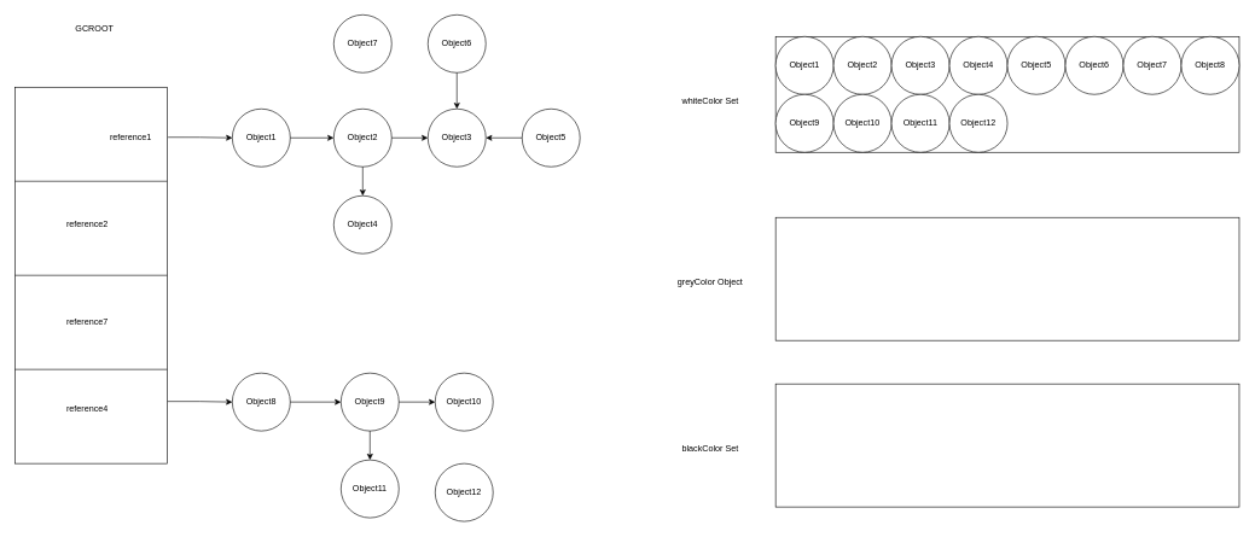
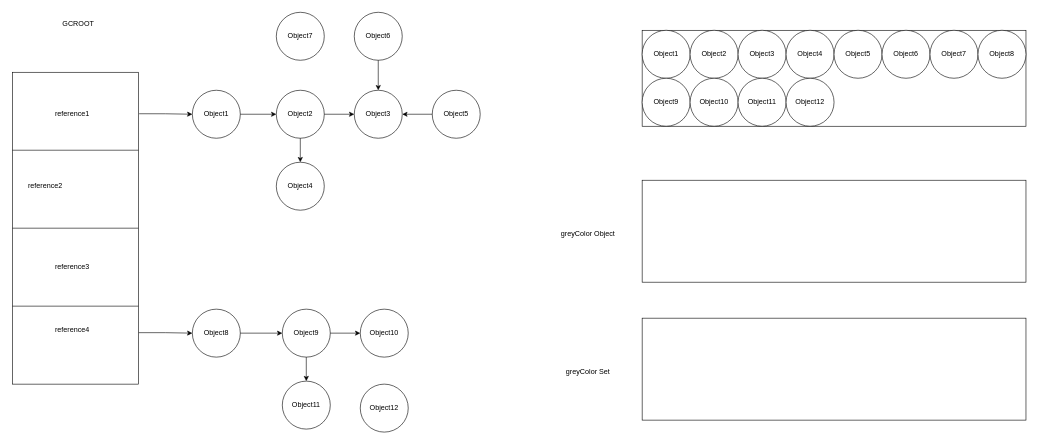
  <mxCell id="0" />
  <mxCell id="1" parent="0" />
  <mxCell id="2" style="edgeStyle=orthogonalEdgeStyle;rounded=0;orthogonalLoop=1;jettySize=auto;html=1;entryX=0;entryY=0.5;entryDx=0;entryDy=0;fontColor=#FFFFFF;exitX=1.006;exitY=0.133;exitDx=0;exitDy=0;exitPerimeter=0;" edge="1" parent="1" source="4" target="9"><mxGeometry relative="1" as="geometry" /></mxCell>
  <mxCell id="3" style="edgeStyle=orthogonalEdgeStyle;rounded=0;orthogonalLoop=1;jettySize=auto;html=1;entryX=0;entryY=0.5;entryDx=0;entryDy=0;fontColor=#FFFFFF;exitX=1.002;exitY=0.835;exitDx=0;exitDy=0;exitPerimeter=0;" edge="1" parent="1" source="4" target="24"><mxGeometry relative="1" as="geometry" /></mxCell>
  <mxCell id="4" value="" style="rounded=0;whiteSpace=wrap;html=1;" vertex="1" parent="1"><mxGeometry x="20" y="120" width="210" height="520" as="geometry" /></mxCell>
  <mxCell id="5" value="GCROOT" style="text;html=1;strokeColor=none;fillColor=none;align=center;verticalAlign=middle;whiteSpace=wrap;rounded=0;" vertex="1" parent="1"><mxGeometry x="70" y="20" width="120" height="40" as="geometry" /></mxCell>
  <mxCell id="6" value="" style="endArrow=none;html=1;rounded=0;exitX=0;exitY=0.25;exitDx=0;exitDy=0;entryX=1;entryY=0.25;entryDx=0;entryDy=0;" edge="1" parent="1" source="4" target="4"><mxGeometry width="50" height="50" relative="1" as="geometry"><mxPoint x="350" y="520" as="sourcePoint" /><mxPoint x="400" y="470" as="targetPoint" /></mxGeometry></mxCell>
  <mxCell id="7" value="" style="endArrow=none;html=1;rounded=0;exitX=0;exitY=0.5;exitDx=0;exitDy=0;entryX=1;entryY=0.5;entryDx=0;entryDy=0;" edge="1" parent="1" source="4" target="4"><mxGeometry width="50" height="50" relative="1" as="geometry"><mxPoint x="350" y="520" as="sourcePoint" /><mxPoint x="400" y="470" as="targetPoint" /></mxGeometry></mxCell>
  <mxCell id="8" value="" style="endArrow=none;html=1;rounded=0;exitX=0;exitY=0.75;exitDx=0;exitDy=0;entryX=1;entryY=0.75;entryDx=0;entryDy=0;" edge="1" parent="1" source="4" target="4"><mxGeometry width="50" height="50" relative="1" as="geometry"><mxPoint x="350" y="520" as="sourcePoint" /><mxPoint x="400" y="470" as="targetPoint" /></mxGeometry></mxCell>
  <mxCell id="9" value="Object1" style="ellipse;whiteSpace=wrap;html=1;aspect=fixed;fillColor=#FFFFFF;" vertex="1" parent="1"><mxGeometry x="320" y="150" width="80" height="80" as="geometry" /></mxCell>
  <mxCell id="10" value="Object2" style="ellipse;whiteSpace=wrap;html=1;aspect=fixed;" vertex="1" parent="1"><mxGeometry x="460" y="150" width="80" height="80" as="geometry" /></mxCell>
  <mxCell id="11" value="Object3" style="ellipse;whiteSpace=wrap;html=1;aspect=fixed;" vertex="1" parent="1"><mxGeometry x="590" y="150" width="80" height="80" as="geometry" /></mxCell>
  <mxCell id="12" value="Object5" style="ellipse;whiteSpace=wrap;html=1;aspect=fixed;" vertex="1" parent="1"><mxGeometry x="720" y="150" width="80" height="80" as="geometry" /></mxCell>
  <mxCell id="13" value="" style="endArrow=classic;html=1;rounded=0;entryX=0;entryY=0.5;entryDx=0;entryDy=0;" edge="1" parent="1" target="10"><mxGeometry width="50" height="50" relative="1" as="geometry"><mxPoint x="400" y="190" as="sourcePoint" /><mxPoint x="350" y="270" as="targetPoint" /></mxGeometry></mxCell>
  <mxCell id="14" value="" style="endArrow=classic;html=1;rounded=0;exitX=1;exitY=0.5;exitDx=0;exitDy=0;entryX=0;entryY=0.5;entryDx=0;entryDy=0;" edge="1" parent="1" source="10" target="11"><mxGeometry width="50" height="50" relative="1" as="geometry"><mxPoint x="400" y="190" as="sourcePoint" /><mxPoint x="350" y="270" as="targetPoint" /></mxGeometry></mxCell>
  <mxCell id="15" value="" style="endArrow=classic;html=1;rounded=0;entryX=1;entryY=0.5;entryDx=0;entryDy=0;exitX=0;exitY=0.5;exitDx=0;exitDy=0;" edge="1" parent="1" source="12" target="11"><mxGeometry width="50" height="50" relative="1" as="geometry"><mxPoint x="710" y="230" as="sourcePoint" /><mxPoint x="760" y="180" as="targetPoint" /></mxGeometry></mxCell>
  <mxCell id="16" value="Object4" style="ellipse;whiteSpace=wrap;html=1;aspect=fixed;" vertex="1" parent="1"><mxGeometry x="460" y="270" width="80" height="80" as="geometry" /></mxCell>
  <mxCell id="17" value="" style="endArrow=classic;html=1;rounded=0;exitX=0.5;exitY=1;exitDx=0;exitDy=0;entryX=0.5;entryY=0;entryDx=0;entryDy=0;" edge="1" parent="1" source="10" target="16"><mxGeometry width="50" height="50" relative="1" as="geometry"><mxPoint x="400" y="190" as="sourcePoint" /><mxPoint x="350" y="270" as="targetPoint" /></mxGeometry></mxCell>
- <mxCell id="18" value="reference1" style="text;html=1;strokeColor=none;fillColor=none;align=center;verticalAlign=middle;whiteSpace=wrap;rounded=0;" vertex="1" parent="1"><mxGeometry x="150" y="175" width="60" height="30" as="geometry" /></mxCell>
- <mxCell id="19" value="reference2" style="text;html=1;strokeColor=none;fillColor=none;align=center;verticalAlign=middle;whiteSpace=wrap;rounded=0;" vertex="1" parent="1"><mxGeometry x="90" y="295" width="60" height="30" as="geometry" /></mxCell>
- <mxCell id="20" value="reference7" style="text;html=1;strokeColor=none;fillColor=none;align=center;verticalAlign=middle;whiteSpace=wrap;rounded=0;" vertex="1" parent="1"><mxGeometry x="90" y="430" width="60" height="30" as="geometry" /></mxCell>
- <mxCell id="21" value="reference4" style="text;html=1;strokeColor=none;fillColor=none;align=center;verticalAlign=middle;whiteSpace=wrap;rounded=0;" vertex="1" parent="1"><mxGeometry x="90" y="550" width="60" height="30" as="geometry" /></mxCell>
+ <mxCell id="18" value="reference1" style="text;html=1;strokeColor=none;fillColor=none;align=center;verticalAlign=middle;whiteSpace=wrap;rounded=0;" vertex="1" parent="1"><mxGeometry x="90" y="175" width="60" height="30" as="geometry" /></mxCell>
+ <mxCell id="19" value="reference2" style="text;html=1;strokeColor=none;fillColor=none;align=center;verticalAlign=middle;whiteSpace=wrap;rounded=0;" vertex="1" parent="1"><mxGeometry x="45" y="295" width="60" height="30" as="geometry" /></mxCell>
+ <mxCell id="20" value="reference3" style="text;html=1;strokeColor=none;fillColor=none;align=center;verticalAlign=middle;whiteSpace=wrap;rounded=0;" vertex="1" parent="1"><mxGeometry x="90" y="430" width="60" height="30" as="geometry" /></mxCell>
+ <mxCell id="21" value="reference4" style="text;html=1;strokeColor=none;fillColor=none;align=center;verticalAlign=middle;whiteSpace=wrap;rounded=0;" vertex="1" parent="1"><mxGeometry x="90" y="535" width="60" height="30" as="geometry" /></mxCell>
  <mxCell id="22" value="Object6" style="ellipse;whiteSpace=wrap;html=1;aspect=fixed;" vertex="1" parent="1"><mxGeometry x="590" y="20" width="80" height="80" as="geometry" /></mxCell>
  <mxCell id="23" value="" style="endArrow=classic;html=1;rounded=0;exitX=0.5;exitY=1;exitDx=0;exitDy=0;entryX=0.5;entryY=0;entryDx=0;entryDy=0;" edge="1" parent="1" source="22" target="11"><mxGeometry width="50" height="50" relative="1" as="geometry"><mxPoint x="400" y="190" as="sourcePoint" /><mxPoint x="350" y="270" as="targetPoint" /></mxGeometry></mxCell>
  <mxCell id="24" value="Object8" style="ellipse;whiteSpace=wrap;html=1;aspect=fixed;fillColor=#FFFFFF;" vertex="1" parent="1"><mxGeometry x="320" y="515" width="80" height="80" as="geometry" /></mxCell>
  <mxCell id="25" value="Object9" style="ellipse;whiteSpace=wrap;html=1;aspect=fixed;" vertex="1" parent="1"><mxGeometry x="470" y="515" width="80" height="80" as="geometry" /></mxCell>
  <mxCell id="26" value="Object10" style="ellipse;whiteSpace=wrap;html=1;aspect=fixed;" vertex="1" parent="1"><mxGeometry x="600" y="515" width="80" height="80" as="geometry" /></mxCell>
  <mxCell id="27" value="" style="endArrow=classic;html=1;rounded=0;entryX=0;entryY=0.5;entryDx=0;entryDy=0;exitX=1;exitY=0.5;exitDx=0;exitDy=0;" edge="1" target="25" parent="1" source="24"><mxGeometry width="50" height="50" relative="1" as="geometry"><mxPoint x="410" y="555" as="sourcePoint" /><mxPoint x="360" y="635" as="targetPoint" /></mxGeometry></mxCell>
  <mxCell id="28" value="" style="endArrow=classic;html=1;rounded=0;exitX=1;exitY=0.5;exitDx=0;exitDy=0;entryX=0;entryY=0.5;entryDx=0;entryDy=0;" edge="1" source="25" target="26" parent="1"><mxGeometry width="50" height="50" relative="1" as="geometry"><mxPoint x="410" y="555" as="sourcePoint" /><mxPoint x="360" y="635" as="targetPoint" /></mxGeometry></mxCell>
  <mxCell id="29" value="Object11" style="ellipse;whiteSpace=wrap;html=1;aspect=fixed;" vertex="1" parent="1"><mxGeometry x="470" y="635" width="80" height="80" as="geometry" /></mxCell>
  <mxCell id="30" value="" style="endArrow=classic;html=1;rounded=0;exitX=0.5;exitY=1;exitDx=0;exitDy=0;entryX=0.5;entryY=0;entryDx=0;entryDy=0;" edge="1" source="25" target="29" parent="1"><mxGeometry width="50" height="50" relative="1" as="geometry"><mxPoint x="410" y="555" as="sourcePoint" /><mxPoint x="360" y="635" as="targetPoint" /></mxGeometry></mxCell>
  <mxCell id="31" value="Object7" style="ellipse;whiteSpace=wrap;html=1;aspect=fixed;" vertex="1" parent="1"><mxGeometry x="460" y="20" width="80" height="80" as="geometry" /></mxCell>
  <mxCell id="32" value="Object12" style="ellipse;whiteSpace=wrap;html=1;aspect=fixed;" vertex="1" parent="1"><mxGeometry x="600" y="640" width="80" height="80" as="geometry" /></mxCell>
  <mxCell id="33" value="1" parent="0" />
  <mxCell id="34" value="" style="rounded=0;whiteSpace=wrap;html=1;fontColor=#FFFFFF;fillColor=#FFFFFF;" vertex="1" parent="33"><mxGeometry x="1070" y="50" width="640" height="160" as="geometry" /></mxCell>
- <mxCell id="35" value="whiteColor Set" style="text;html=1;strokeColor=none;fillColor=none;align=center;verticalAlign=middle;whiteSpace=wrap;rounded=0;" vertex="1" parent="33"><mxGeometry x="920" y="120" width="120" height="40" as="geometry" /></mxCell>
  <mxCell id="36" value="" style="rounded=0;whiteSpace=wrap;html=1;fontColor=#FFFFFF;fillColor=#FFFFFF;" vertex="1" parent="33"><mxGeometry x="1070" y="300" width="640" height="170" as="geometry" /></mxCell>
  <mxCell id="37" value="greyColor Object" style="text;html=1;strokeColor=none;fillColor=none;align=center;verticalAlign=middle;whiteSpace=wrap;rounded=0;" vertex="1" parent="33"><mxGeometry x="920" y="370" width="120" height="40" as="geometry" /></mxCell>
  <mxCell id="38" value="" style="rounded=0;whiteSpace=wrap;html=1;fontColor=#FFFFFF;fillColor=#FFFFFF;" vertex="1" parent="33"><mxGeometry x="1070" y="530" width="640" height="170" as="geometry" /></mxCell>
- <mxCell id="39" value="blackColor Set" style="text;html=1;strokeColor=none;fillColor=none;align=center;verticalAlign=middle;whiteSpace=wrap;rounded=0;" vertex="1" parent="33"><mxGeometry x="920" y="600" width="120" height="40" as="geometry" /></mxCell>
+ <mxCell id="39" value="greyColor Set" style="text;html=1;strokeColor=none;fillColor=none;align=center;verticalAlign=middle;whiteSpace=wrap;rounded=0;" vertex="1" parent="33"><mxGeometry x="920" y="600" width="120" height="40" as="geometry" /></mxCell>
  <mxCell id="40" value="Object1" style="ellipse;whiteSpace=wrap;html=1;aspect=fixed;fillColor=#FFFFFF;" vertex="1" parent="33"><mxGeometry x="1070" y="50" width="80" height="80" as="geometry" /></mxCell>
  <mxCell id="41" value="Object2" style="ellipse;whiteSpace=wrap;html=1;aspect=fixed;" vertex="1" parent="33"><mxGeometry x="1150" y="50" width="80" height="80" as="geometry" /></mxCell>
  <mxCell id="42" value="Object3" style="ellipse;whiteSpace=wrap;html=1;aspect=fixed;" vertex="1" parent="33"><mxGeometry x="1230" y="50" width="80" height="80" as="geometry" /></mxCell>
  <mxCell id="43" value="Object4" style="ellipse;whiteSpace=wrap;html=1;aspect=fixed;" vertex="1" parent="33"><mxGeometry x="1310" y="50" width="80" height="80" as="geometry" /></mxCell>
  <mxCell id="44" value="Object5" style="ellipse;whiteSpace=wrap;html=1;aspect=fixed;" vertex="1" parent="33"><mxGeometry x="1390" y="50" width="80" height="80" as="geometry" /></mxCell>
  <mxCell id="45" value="Object6" style="ellipse;whiteSpace=wrap;html=1;aspect=fixed;" vertex="1" parent="33"><mxGeometry x="1470" y="50" width="80" height="80" as="geometry" /></mxCell>
  <mxCell id="46" value="Object7" style="ellipse;whiteSpace=wrap;html=1;aspect=fixed;" vertex="1" parent="33"><mxGeometry x="1550" y="50" width="80" height="80" as="geometry" /></mxCell>
  <mxCell id="47" value="Object8" style="ellipse;whiteSpace=wrap;html=1;aspect=fixed;fillColor=#FFFFFF;" vertex="1" parent="33"><mxGeometry x="1630" y="50" width="80" height="80" as="geometry" /></mxCell>
  <mxCell id="48" value="Object9" style="ellipse;whiteSpace=wrap;html=1;aspect=fixed;" vertex="1" parent="33"><mxGeometry x="1070" y="130" width="80" height="80" as="geometry" /></mxCell>
  <mxCell id="49" value="Object10" style="ellipse;whiteSpace=wrap;html=1;aspect=fixed;" vertex="1" parent="33"><mxGeometry x="1150" y="130" width="80" height="80" as="geometry" /></mxCell>
  <mxCell id="50" value="Object11" style="ellipse;whiteSpace=wrap;html=1;aspect=fixed;" vertex="1" parent="33"><mxGeometry x="1230" y="130" width="80" height="80" as="geometry" /></mxCell>
  <mxCell id="51" value="Object12" style="ellipse;whiteSpace=wrap;html=1;aspect=fixed;" vertex="1" parent="33"><mxGeometry x="1310" y="130" width="80" height="80" as="geometry" /></mxCell>
